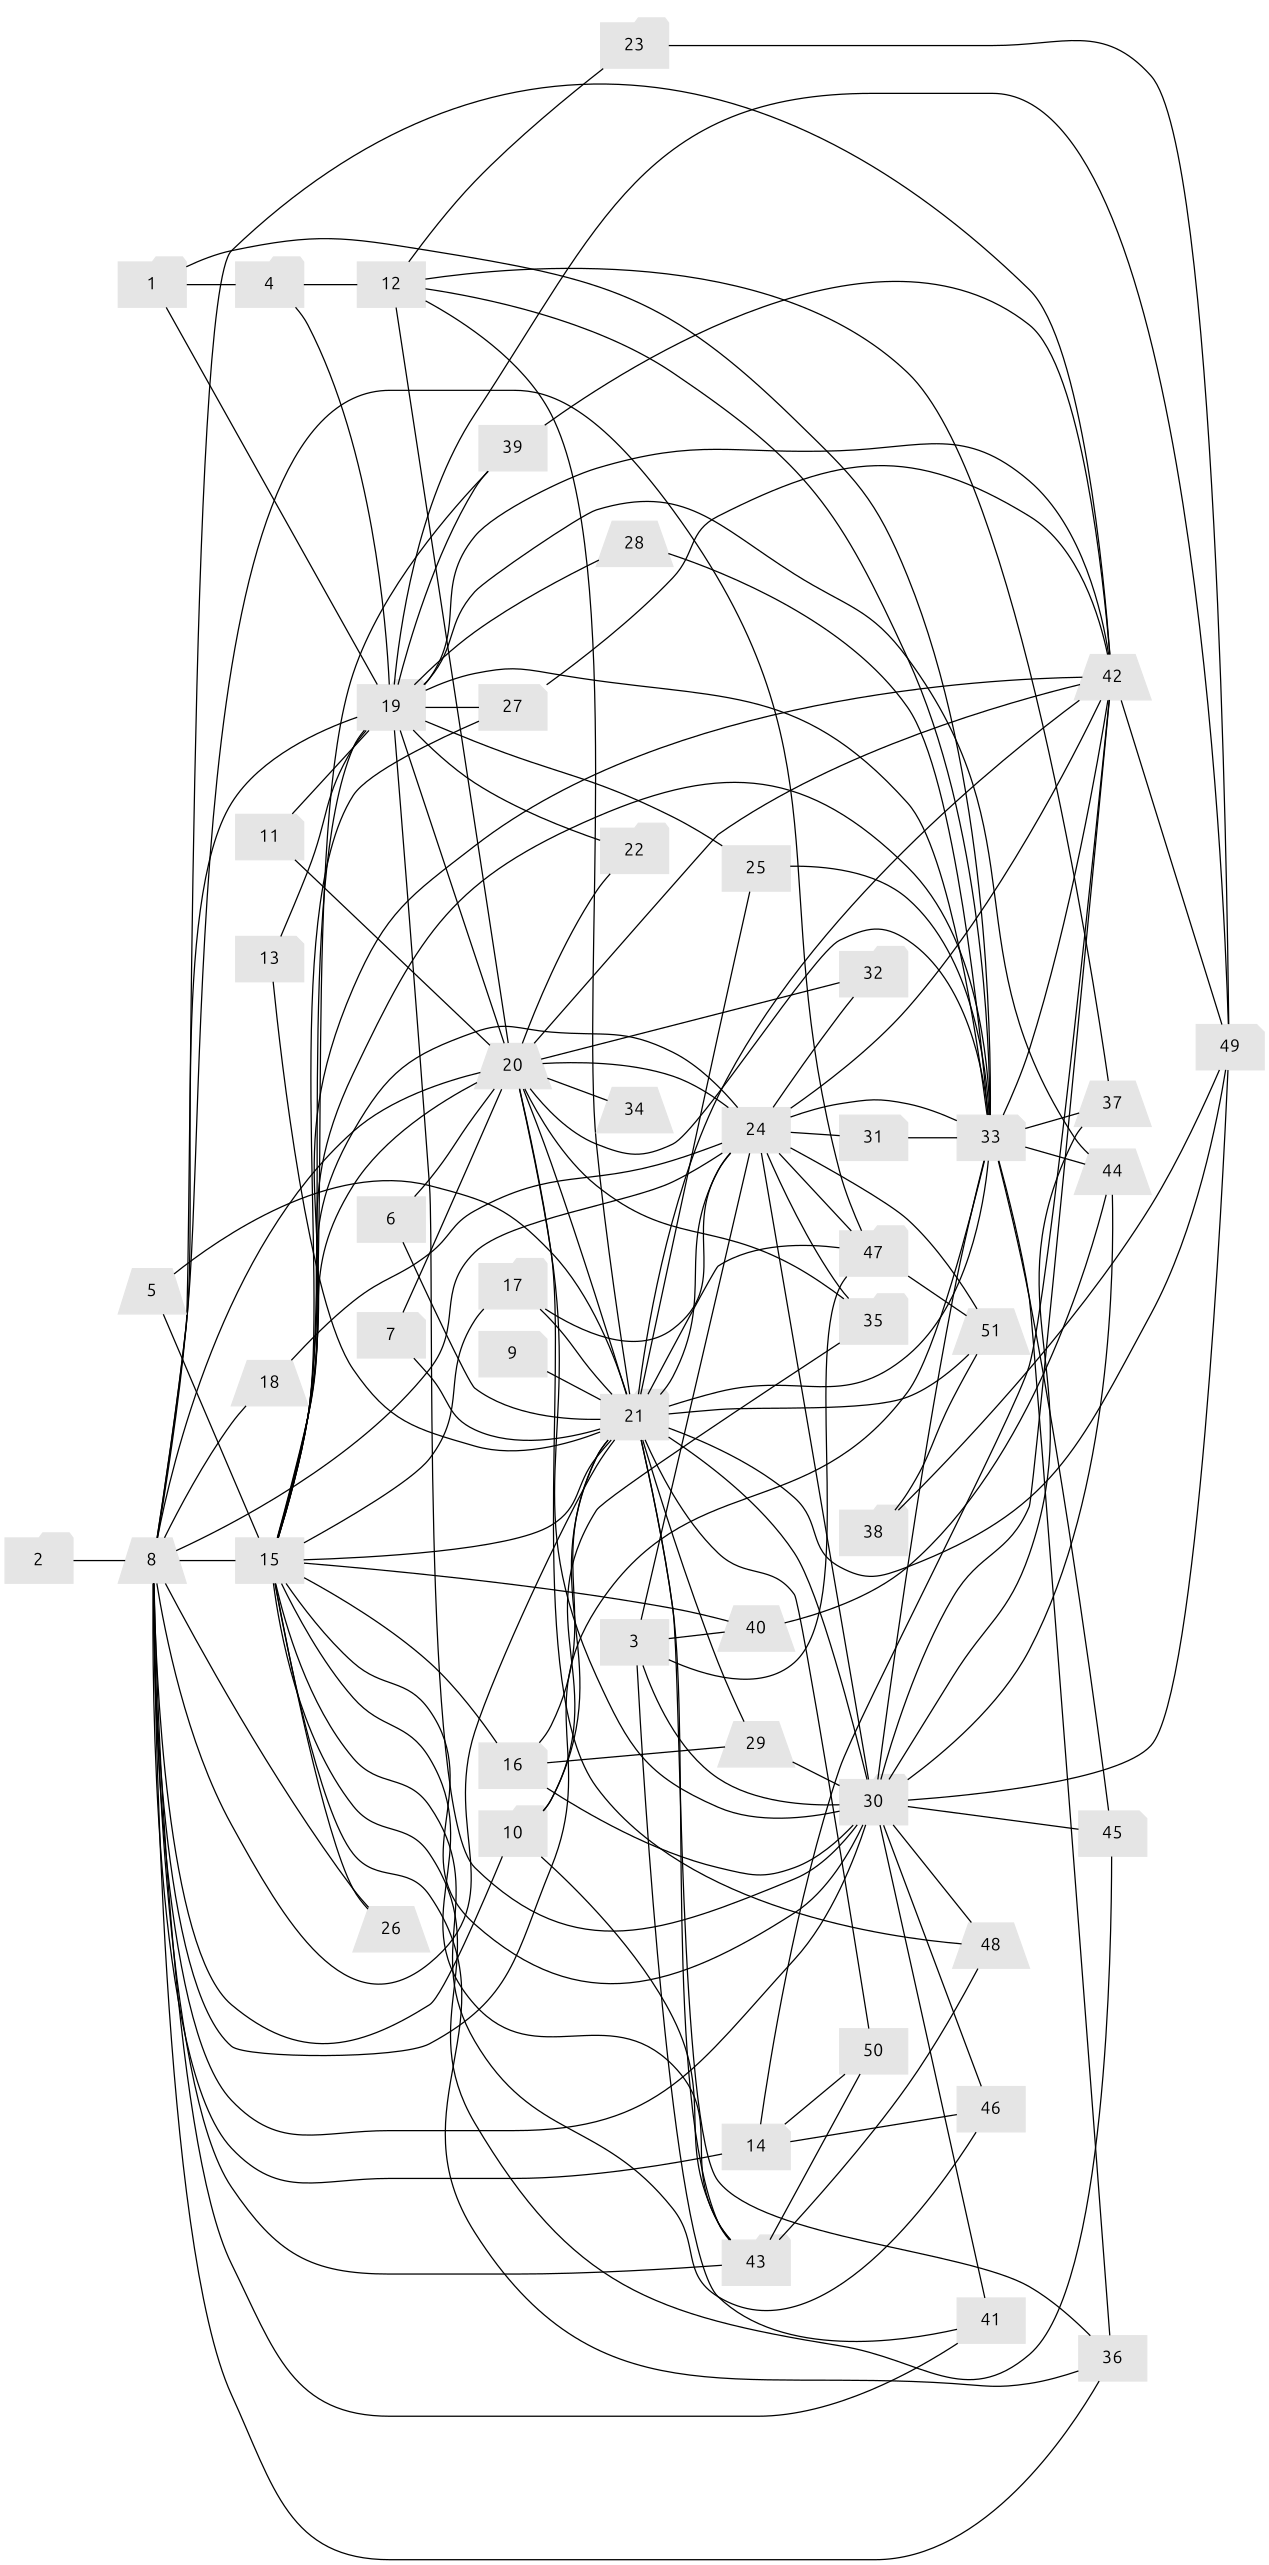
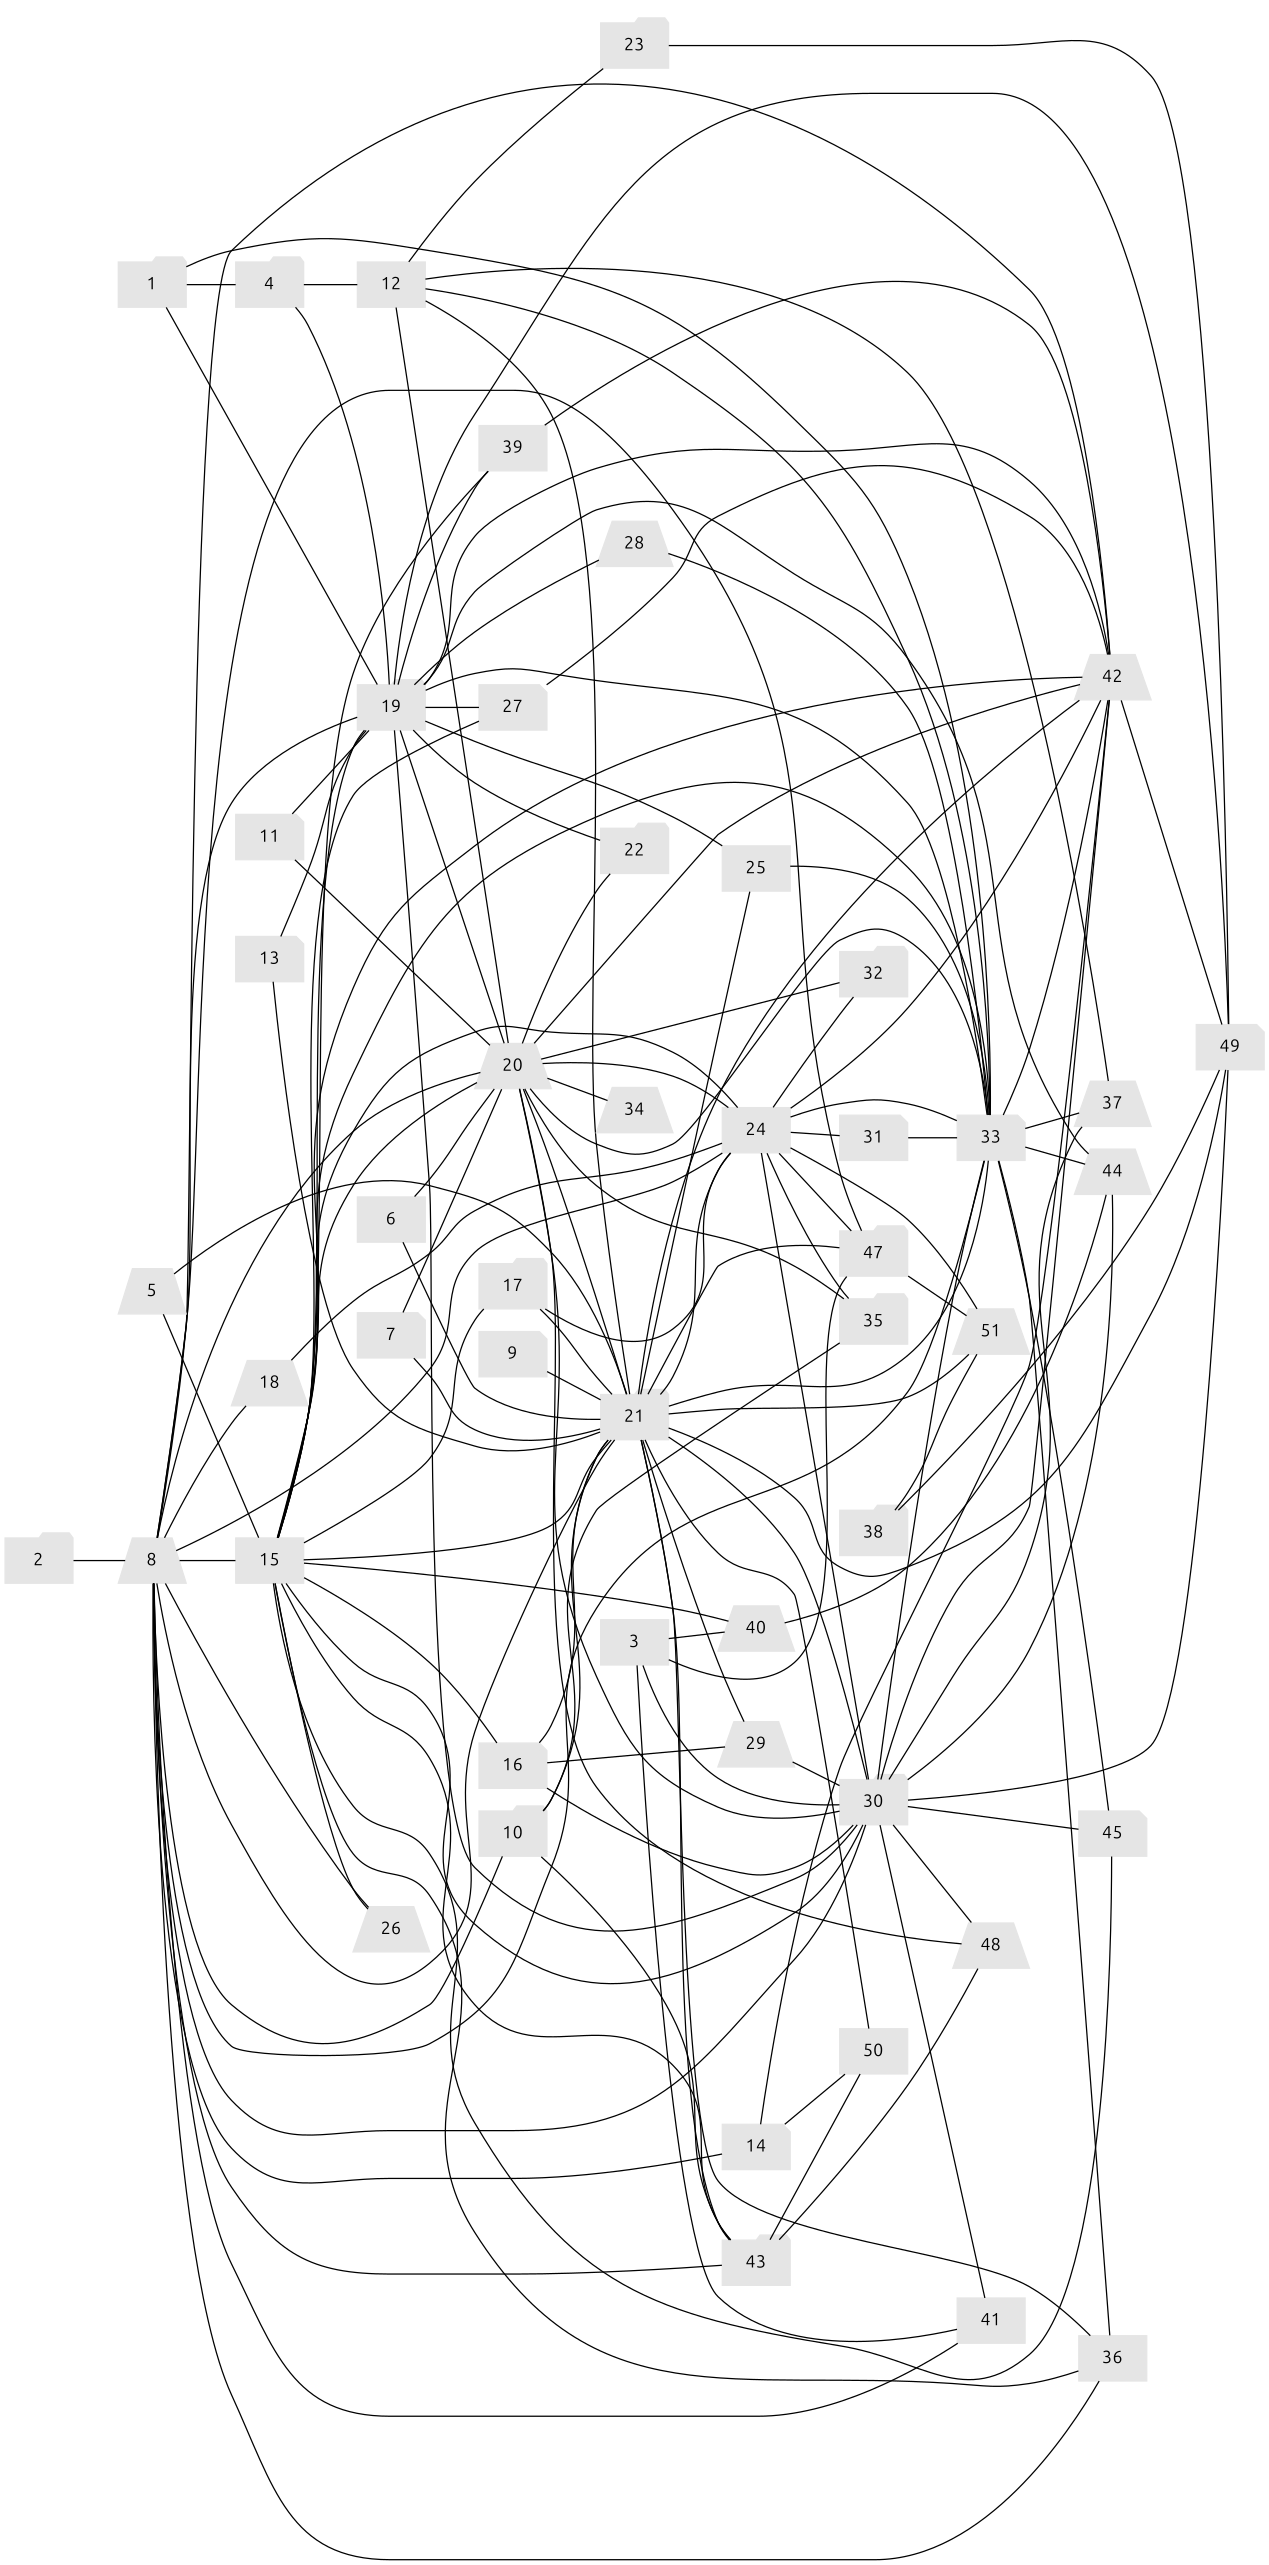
  graph {
    fontname=Ubuntu
    rankdir=LR
    node [color=gray90 fontname=Ubuntu shape=folder style=filled]
    edge [fontname=Ubuntu weight=1.0]
    1
    4
    19
    33 [shape=note]
    12 [shape=box]
    30
    20 [shape=trapezium]
    42 [shape=trapezium]
    27 [shape=note]
    39 [shape=box]
    22
    25 [shape=box]
    28 [shape=trapezium]
    44 [shape=trapezium]
    49 [shape=note]
    36 [shape=box]
    37 [shape=trapezium]
    45 [shape=note]
    8 [shape=trapezium]
    2
    24 [shape=box]
    41 [shape=box]
    47
    15 [shape=box]
    21
    10
    14 [shape=note]
    18 [shape=trapezium]
    26 [shape=trapezium]
    43
    3 [shape=box]
    40 [shape=trapezium]
    35
    32
    51 [shape=trapezium]
    31 [shape=note]
-   46 [shape=box]
    48 [shape=trapezium]
    23
    5 [shape=trapezium]
    16 [shape=note]
    17
    29 [shape=trapezium]
    50 [shape=box]
    6 [shape=box]
    34 [shape=trapezium]
    7 [shape=note]
    9 [shape=note]
    11 [shape=note]
    13 [shape=note]
    38
    1 -- 4
    1 -- 19
    1 -- 33
    4 -- 19
    4 -- 12
    19 -- 33
    19 -- 30
    19 -- 20
    19 -- 42
    19 -- 27
    19 -- 39
    19 -- 22
    19 -- 25
    19 -- 28
    19 -- 44 [weight=2.0]
    19 -- 49
    33 -- 42
    33 -- 44
    33 -- 36
    33 -- 37
    33 -- 45
    12 -- 33
    12 -- 20
    12 -- 37
    12 -- 21 [weight=2.0]
    12 -- 23
    30 -- 33 [weight=2.0]
    30 -- 42
    30 -- 44
    30 -- 49
    30 -- 37
    30 -- 45
    30 -- 41
-   30 -- 46
    30 -- 48
    20 -- 33
    20 -- 30
    20 -- 42 [weight=2.0]
    20 -- 22
    20 -- 24 [weight=2.0]
    20 -- 21
    20 -- 35
    20 -- 32
    20 -- 48
    20 -- 34
    42 -- 49
    27 -- 42
    39 -- 42
    25 -- 33
    28 -- 33
    8 -- 19 [weight=2.0]
    8 -- 33 [weight=3.0]
    8 -- 30 [weight=3.0]
    8 -- 20 [weight=4.0]
    8 -- 42 [weight=2.0]
    8 -- 36
    8 -- 24 [weight=2.0]
    8 -- 41
    8 -- 47
    8 -- 15 [weight=3.0]
    8 -- 21 [weight=2.0]
    8 -- 10
    8 -- 14
    8 -- 18 [weight=2.0]
    8 -- 26
    8 -- 43 [weight=2.0]
    2 -- 8 [weight=2.0]
    24 -- 33
    24 -- 30 [weight=2.0]
    24 -- 42
    24 -- 47
    24 -- 35
    24 -- 32
    24 -- 51
    24 -- 31
    47 -- 51
    15 -- 19
    15 -- 33
    15 -- 30
    15 -- 20
    15 -- 42
    15 -- 27
    15 -- 39
    15 -- 36
    15 -- 45
    15 -- 24
    15 -- 21 [weight=2.0]
    15 -- 26 [weight=2.0]
    15 -- 43
    15 -- 40
-   15 -- 46
    15 -- 16
    15 -- 17
    21 -- 33 [weight=2.0]
    21 -- 30 [weight=2.0]
    21 -- 42
    21 -- 25
    21 -- 49
    21 -- 36
    21 -- 24 [weight=2.0]
    21 -- 47
    21 -- 43
    21 -- 51
    21 -- 29
    21 -- 50
    10 -- 21
    10 -- 43
    10 -- 35
    14 -- 42
-   14 -- 46
    14 -- 50
    18 -- 24
    43 -- 48
    43 -- 50
    3 -- 30
-   3 -- 24
    3 -- 41
    3 -- 47
    3 -- 40
    40 -- 44
    31 -- 33 [weight=2.0]
    23 -- 49
    5 -- 15
    5 -- 21
    16 -- 30
    16 -- 21 [weight=3.0]
    16 -- 29
    17 -- 24
    17 -- 21
    29 -- 30
    6 -- 20
    6 -- 21
    7 -- 20
    7 -- 21
    9 -- 21
    11 -- 19
    11 -- 20
    13 -- 19
    13 -- 21
    38 -- 49
    38 -- 51
  }
